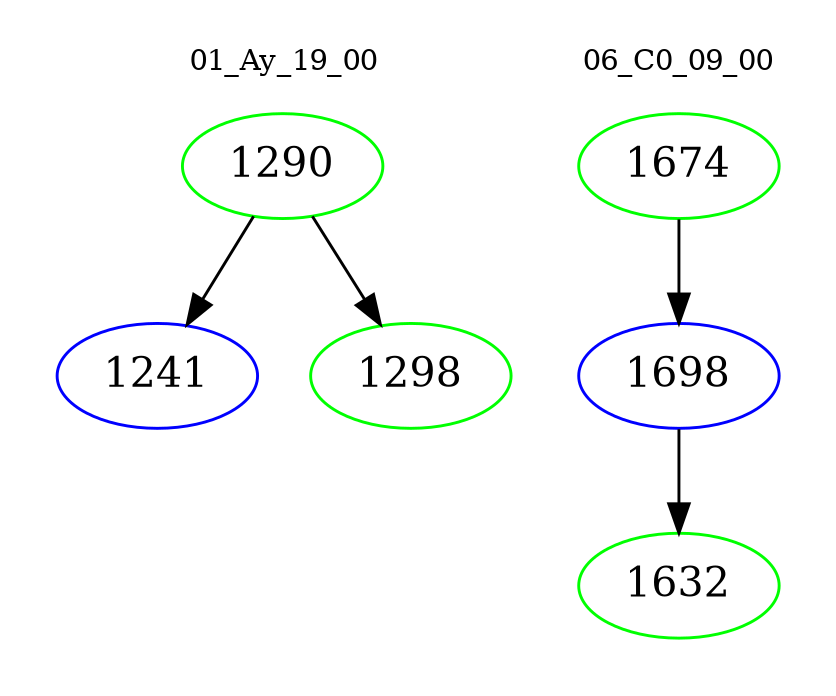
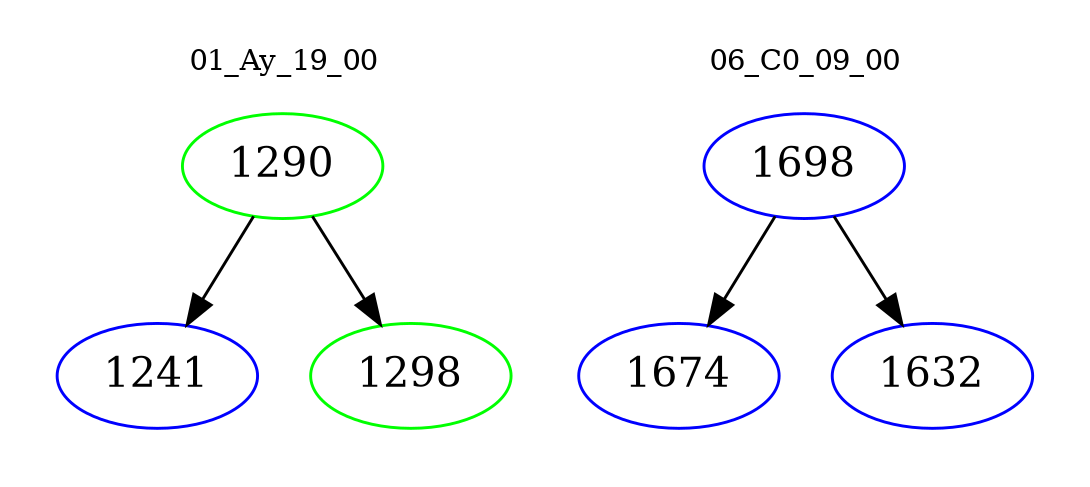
  digraph {
    node [color=green]
    edge [color=black]
    n1 [label=1290]
    n2 [color=blue label=1241]
    n3 [label=1298]
-   n4 [label=1674]
-   n5 [label=1632]
+   n4 [color=blue label=1674]
+   n5 [color=blue label=1632]
    n6 [color=blue label=1698]
    subgraph cluster_1 {
      color=white
      fontsize=10
      label="01_Ay_19_00"
      n1
      n2
      n3
    }
    subgraph cluster_2 {
      color=white
      fontsize=10
      label="06_C0_09_00"
      n4
      n5
      n6
    }
    n1 -> n2
    n1 -> n3
-   n4 -> n6
+   n6 -> n4
    n6 -> n5
  }
